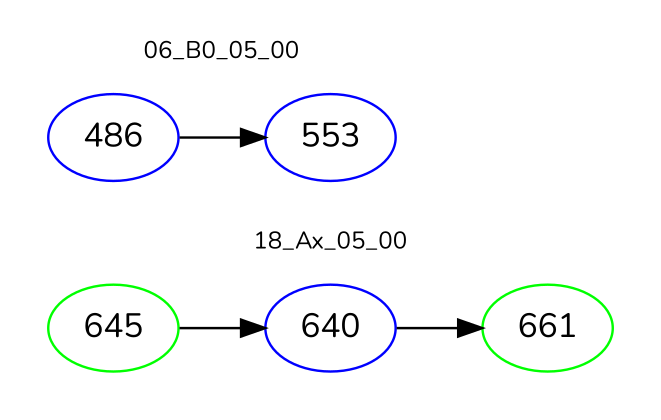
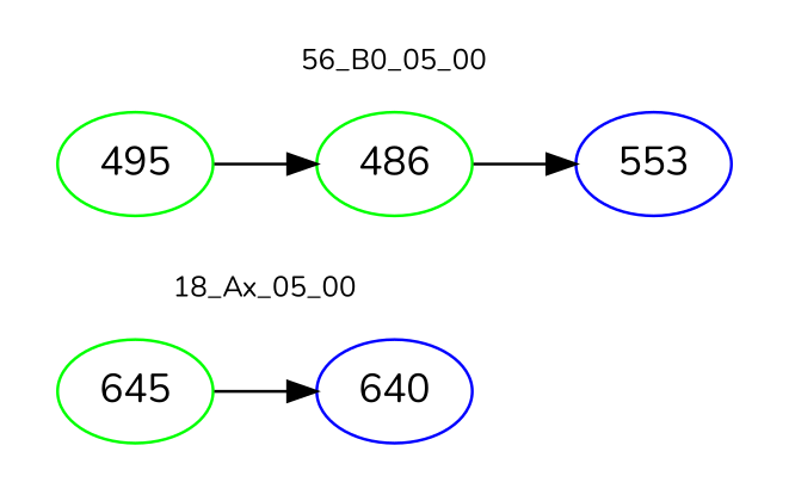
  digraph {
    fontname=Nunito
    rankdir=LR
    node [color=green fontname=Nunito]
    edge [color=black fontname=Nunito]
    n1 [label=645]
    n2 [color=blue label=640]
-   n3 [label=661]
-   n5 [color=blue label=486]
+   n4 [label=495]
+   n5 [label=486]
    n6 [color=blue label=553]
    subgraph cluster_1 {
      color=white
      fontsize=10
      label="18_Ax_05_00"
      n1
      n2
-     n3
    }
    subgraph cluster_2 {
      color=white
      fontsize=10
-     label="06_B0_05_00"
+     label="56_B0_05_00"
+     n4
      n5
      n6
    }
    n1 -> n2
-   n2 -> n3
+   n4 -> n5
    n5 -> n6
  }
